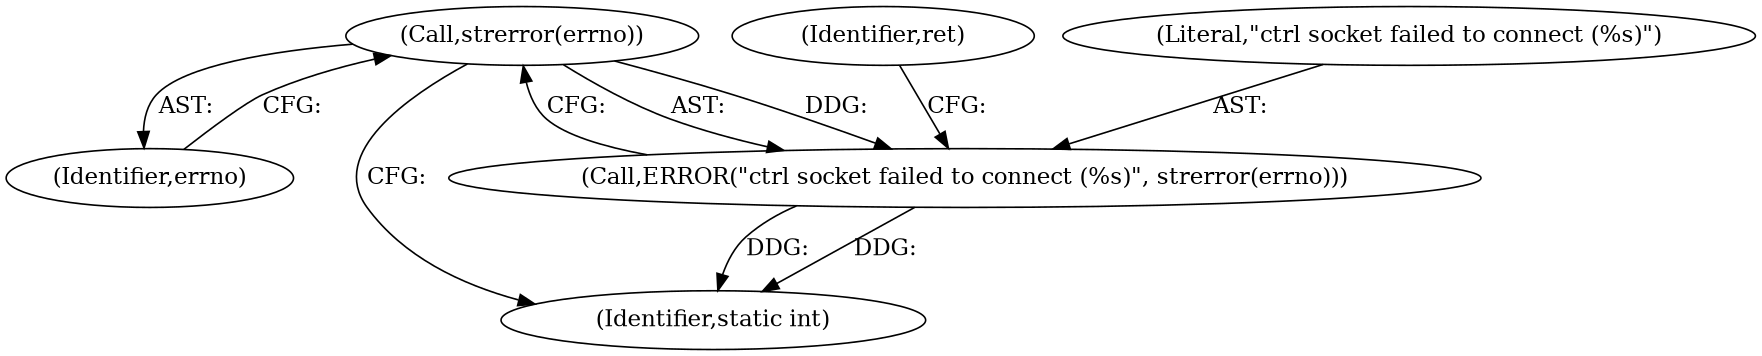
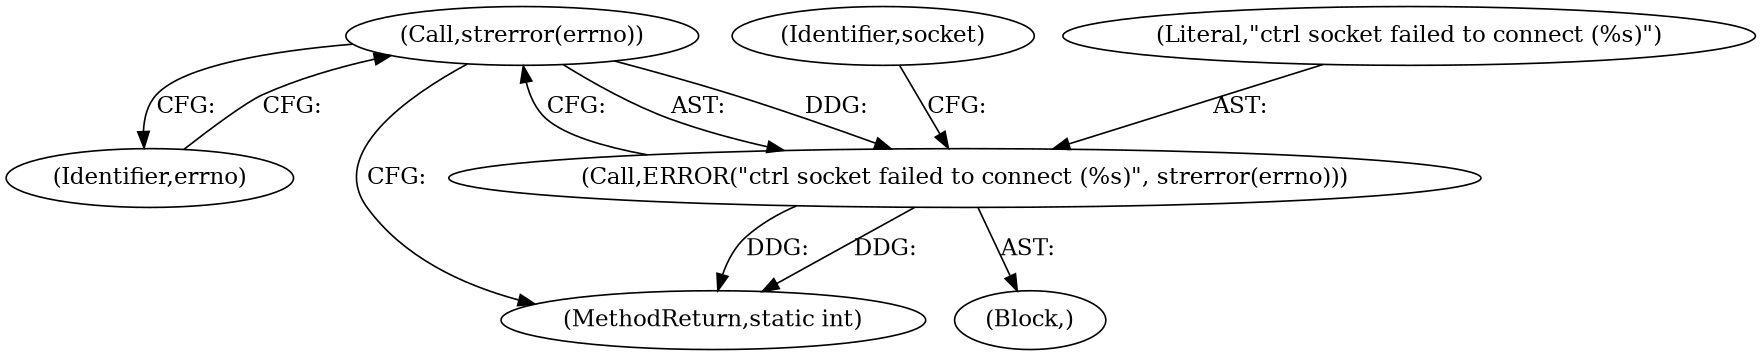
  digraph {
    n1 [label="(Call,strerror(errno))"]
    n2 [label="(Call,ERROR(\"ctrl socket failed to connect (%s)\", strerror(errno)))"]
    n3 [label="(Identifier,errno)"]
-   n4 [label="(Identifier,static int)"]
-   n6 [label="(Identifier,ret)"]
+   n4 [label="(MethodReturn,static int)"]
+   n5 [label="(Block,)"]
+   n6 [label="(Identifier,socket)"]
    n7 [label="(Literal,\"ctrl socket failed to connect (%s)\")"]
    n1 -> n2 [label="AST: "]
    n1 -> n2 [label="DDG: "]
-   n1 -> n3 [label="AST: "]
+   n1 -> n3 [label="CFG: "]
    n1 -> n4 [label="CFG: "]
    n2 -> n1 [label="CFG: "]
    n2 -> n4 [label="DDG: "]
    n2 -> n4 [label="DDG: "]
+   n2 -> n5 [label="AST: "]
    n3 -> n1 [label="CFG: "]
    n6 -> n2 [label="CFG: "]
    n7 -> n2 [label="AST: "]
  }
